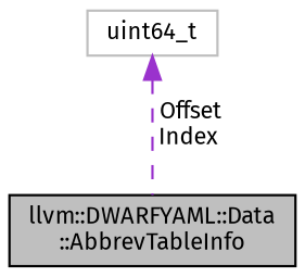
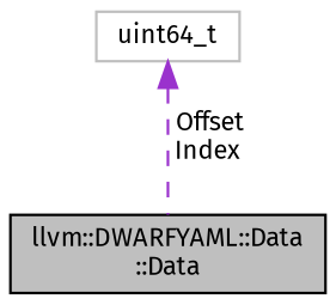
  digraph {
    fontname="Fira Sans"
    node [fontname="Fira Sans" fontsize=10 shape=record]
-   n1 [color=black fillcolor=grey75 fontcolor=black height=0.2 label="llvm::DWARFYAML::Data\l::AbbrevTableInfo" style=filled width=0.4]
+   n1 [color=black fillcolor=grey75 fontcolor=black height=0.2 label="llvm::DWARFYAML::Data\l::Data" style=filled width=0.4]
    n2 [color=grey75 height=0.2 label=uint64_t width=0.4]
    n2 -> n1 [color=darkorchid3 dir=back fontname="Fira Sans" fontsize=10 label=" Offset\nIndex" labelfontname=Helvetica labelfontsize=10 style=dashed]
  }
